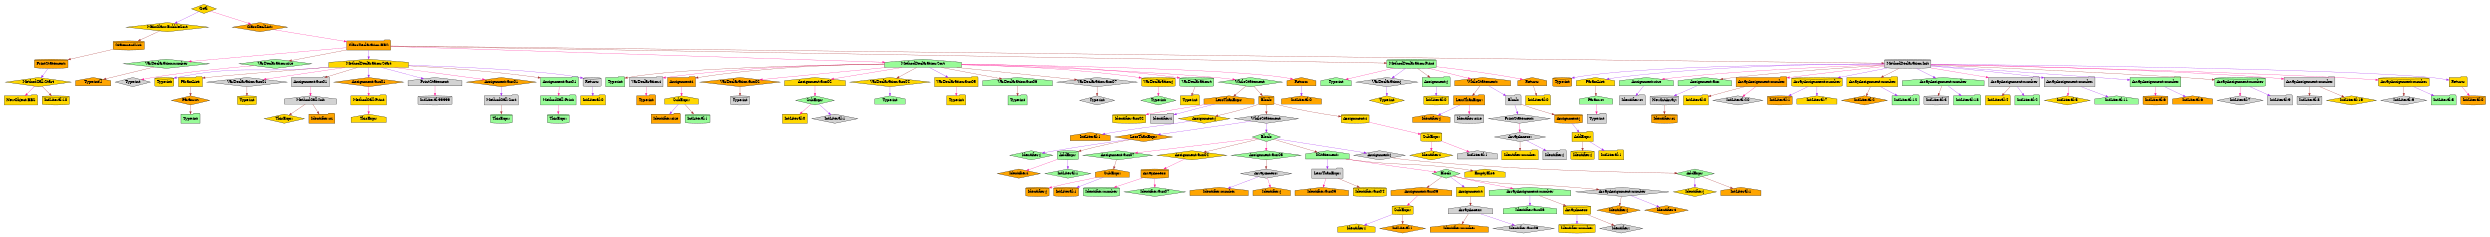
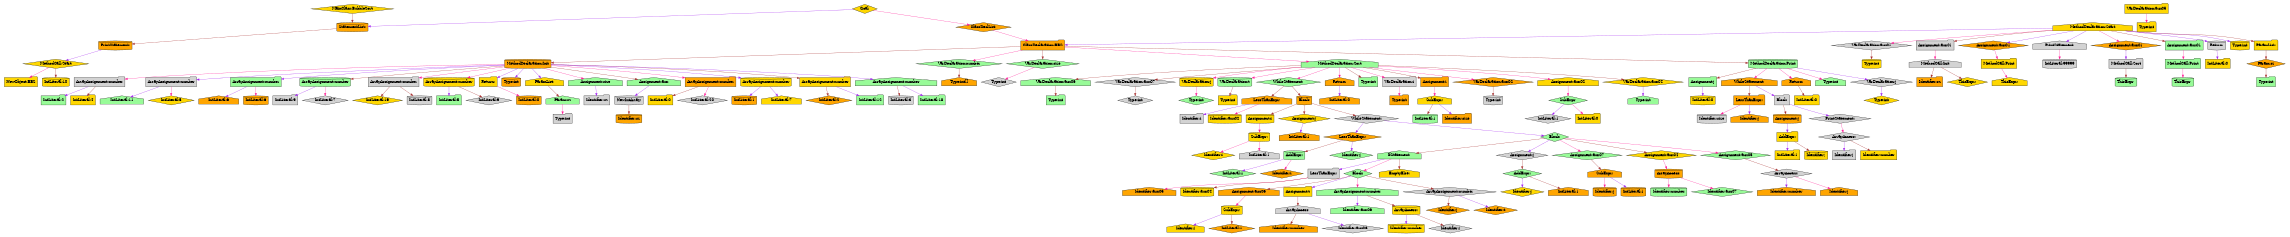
  digraph {
    node [fillcolor=gold shape=diamond style=filled]
    edge [color=brown]
    n1 [label="Goal:"]
    n2 [label="MainClass:BubbleSort"]
    n3 [fillcolor=orange label="ClassDeclList:"]
    n4 [fillcolor=orange label="StatementList:" shape=cylinder]
    n5 [fillcolor=orange label="ClassDeclaration:BBS" shape=folder]
    n6 [fillcolor=orange label="PrintStatement:" shape=cylinder]
    n7 [label="MethodCall:Start"]
    n8 [label="NewObject:BBS" shape=folder]
    n9 [label="IntLiteral:10" shape=cylinder]
    n10 [fillcolor=palegreen label="VarDeclaration:number"]
    n11 [fillcolor=palegreen label="VarDeclaration:size"]
    n12 [label="MethodDeclaration:Start" shape=house]
    n13 [fillcolor=palegreen label="MethodDeclaration:Sort" shape=house]
    n14 [fillcolor=palegreen label="MethodDeclaration:Print" shape=cylinder]
-   n15 [fillcolor=lightgrey label="MethodDeclaration:Init" shape=cylinder]
+   n15 [fillcolor=orange label="MethodDeclaration:Init" shape=cylinder]
    n16 [fillcolor=orange label="Type:int[]" shape=house]
    n17 [fillcolor=lightgrey label="Type:int"]
    n18 [label="Type:int" shape=cylinder]
    n19 [label="ParamList:" shape=folder]
    n20 [fillcolor=lightgrey label="VarDeclaration:aux01"]
    n21 [fillcolor=lightgrey label="Assignment:aux01" shape=folder]
    n22 [fillcolor=orange label="Assignment:aux01"]
    n23 [fillcolor=lightgrey label="PrintStatement:" shape=house]
    n24 [fillcolor=orange label="Assignment:aux01"]
    n25 [fillcolor=palegreen label="Assignment:aux01" shape=folder]
    n26 [fillcolor=lightgrey label="Return:" shape=cylinder]
    n27 [fillcolor=palegreen label="Type:int" shape=folder]
    n28 [fillcolor=lightgrey label="VarDeclaration:i" shape=folder]
    n29 [fillcolor=orange label="Assignment:i" shape=folder]
    n30 [fillcolor=orange label="VarDeclaration:aux02"]
    n31 [label="Assignment:aux02" shape=house]
    n32 [label="VarDeclaration:aux04"]
    n33 [label="VarDeclaration:aux05" shape=folder]
    n34 [fillcolor=palegreen label="VarDeclaration:aux06" shape=house]
    n35 [fillcolor=lightgrey label="VarDeclaration:aux07"]
    n36 [label="VarDeclaration:j" shape=cylinder]
    n37 [fillcolor=palegreen label="VarDeclaration:t" shape=cylinder]
    n38 [fillcolor=palegreen label="WhileStatement:"]
    n39 [fillcolor=orange label="Return:" shape=house]
    n40 [fillcolor=palegreen label="Type:int" shape=house]
    n41 [fillcolor=lightgrey label="VarDeclaration:j"]
    n42 [fillcolor=palegreen label="Assignment:j" shape=folder]
    n43 [fillcolor=orange label="WhileStatement:" shape=house]
    n44 [fillcolor=orange label="Return:" shape=house]
    n45 [fillcolor=orange label="Type:int" shape=cylinder]
    n46 [label="ParamList:" shape=house]
    n47 [fillcolor=palegreen label="Assignment:size" shape=house]
    n48 [fillcolor=palegreen label="Assignment:aux" shape=house]
    n49 [fillcolor=orange label="ArrayAssignment:number" shape=folder]
    n50 [label="ArrayAssignment:number" shape=cylinder]
    n51 [label="ArrayAssignment:number" shape=folder]
    n52 [fillcolor=palegreen label="ArrayAssignment:number" shape=house]
    n53 [fillcolor=lightgrey label="ArrayAssignment:number" shape=folder]
    n54 [fillcolor=lightgrey label="ArrayAssignment:number" shape=folder]
    n55 [fillcolor=palegreen label="ArrayAssignment:number" shape=folder]
    n56 [fillcolor=palegreen label="ArrayAssignment:number" shape=cylinder]
    n57 [fillcolor=lightgrey label="ArrayAssignment:number" shape=folder]
    n58 [label="ArrayAssignment:number" shape=cylinder]
    n59 [label="Return:" shape=folder]
    n60 [fillcolor=orange label="Param:sz"]
    n61 [label="Type:int" shape=cylinder]
    n62 [fillcolor=lightgrey label="MethodCall:Init" shape=house]
    n63 [label="MethodCall:Print" shape=folder]
    n64 [fillcolor=lightgrey label="IntLiteral:99999" shape=cylinder]
    n65 [fillcolor=lightgrey label="MethodCall:Sort" shape=folder]
    n66 [fillcolor=palegreen label="MethodCall:Print" shape=folder]
    n67 [label="IntLiteral:0" shape=folder]
    n68 [fillcolor=palegreen label="Type:int" shape=folder]
    n69 [label="ThisExpr:"]
    n70 [fillcolor=orange label="Identifier:sz" shape=folder]
    n71 [label="ThisExpr:" shape=house]
    n72 [fillcolor=palegreen label="ThisExpr:" shape=cylinder]
    n73 [fillcolor=palegreen label="ThisExpr:" shape=cylinder]
    n74 [fillcolor=orange label="Type:int" shape=folder]
    n75 [label="SubExpr:" shape=house]
    n76 [fillcolor=lightgrey label="Type:int" shape=cylinder]
    n77 [fillcolor=palegreen label="SubExpr:"]
    n78 [fillcolor=palegreen label="Type:int" shape=house]
    n79 [label="Type:int" shape=folder]
    n80 [fillcolor=palegreen label="Type:int" shape=folder]
    n81 [fillcolor=lightgrey label="Type:int"]
    n82 [fillcolor=palegreen label="Type:int"]
    n83 [label="Type:int" shape=folder]
    n84 [fillcolor=orange label="LessThanExpr:" shape=house]
    n85 [fillcolor=orange label="Block:" shape=cylinder]
    n86 [fillcolor=orange label="IntLiteral:0" shape=house]
    n87 [fillcolor=orange label="Identifier:size" shape=folder]
    n88 [fillcolor=palegreen label="IntLiteral:1" shape=cylinder]
    n89 [label="IntLiteral:0" shape=folder]
    n90 [fillcolor=lightgrey label="IntLiteral:1"]
    n91 [label="Identifier:aux02" shape=cylinder]
    n92 [fillcolor=lightgrey label="Identifier:i" shape=folder]
    n93 [label="Assignment:j"]
    n94 [fillcolor=lightgrey label="WhileStatement:"]
    n95 [label="Assignment:i" shape=cylinder]
    n96 [fillcolor=orange label="IntLiteral:1" shape=house]
    n97 [fillcolor=orange label="LessThanExpr:"]
    n98 [fillcolor=palegreen label="Block:"]
    n99 [label="SubExpr:" shape=cylinder]
    n100 [fillcolor=palegreen label="Identifier:j"]
    n101 [fillcolor=palegreen label="AddExpr:" shape=cylinder]
    n102 [fillcolor=palegreen label="Assignment:aux07"]
    n103 [label="Assignment:aux04"]
    n104 [fillcolor=palegreen label="Assignment:aux05"]
    n105 [fillcolor=palegreen label="IfStatement:" shape=house]
    n106 [fillcolor=lightgrey label="Assignment:j"]
    n107 [fillcolor=orange label="Identifier:i"]
    n108 [fillcolor=palegreen label="IntLiteral:1"]
    n109 [fillcolor=orange label="SubExpr:" shape=house]
    n110 [fillcolor=orange label="ArrayAccess:" shape=cylinder]
    n111 [fillcolor=lightgrey label="ArrayAccess:"]
    n112 [fillcolor=lightgrey label="LessThanExpr:" shape=folder]
    n113 [fillcolor=palegreen label="Block:"]
    n114 [label="EmptyElse:" shape=house]
    n115 [fillcolor=palegreen label="AddExpr:"]
    n116 [fillcolor=orange label="Identifier:j" shape=cylinder]
    n117 [fillcolor=orange label="IntLiteral:1" shape=cylinder]
    n118 [fillcolor=palegreen label="Identifier:number" shape=cylinder]
    n119 [fillcolor=palegreen label="Identifier:aux07"]
    n120 [fillcolor=orange label="Identifier:number" shape=house]
    n121 [fillcolor=orange label="Identifier:j" shape=house]
    n122 [fillcolor=orange label="Identifier:aux05" shape=house]
    n123 [label="Identifier:aux04" shape=cylinder]
    n124 [fillcolor=orange label="Assignment:aux06" shape=house]
    n125 [label="Assignment:t" shape=folder]
    n126 [fillcolor=palegreen label="ArrayAssignment:number" shape=house]
    n127 [fillcolor=lightgrey label="ArrayAssignment:number"]
    n128 [label="SubExpr:" shape=cylinder]
    n129 [fillcolor=lightgrey label="ArrayAccess:" shape=house]
    n130 [fillcolor=palegreen label="Identifier:aux06" shape=house]
    n131 [label="ArrayAccess:" shape=cylinder]
    n132 [fillcolor=orange label="Identifier:j"]
    n133 [fillcolor=orange label="Identifier:t"]
    n134 [label="Identifier:j" shape=house]
    n135 [fillcolor=orange label="IntLiteral:1"]
    n136 [fillcolor=orange label="Identifier:number" shape=house]
    n137 [fillcolor=lightgrey label="Identifier:aux06"]
    n138 [label="Identifier:number" shape=cylinder]
    n139 [fillcolor=lightgrey label="Identifier:j"]
    n140 [label="Identifier:j"]
    n141 [fillcolor=orange label="IntLiteral:1" shape=house]
    n142 [label="Identifier:i"]
    n143 [fillcolor=lightgrey label="IntLiteral:1" shape=house]
    n144 [label="Type:int"]
    n145 [label="IntLiteral:0" shape=cylinder]
    n146 [fillcolor=orange label="LessThanExpr:" shape=folder]
    n147 [fillcolor=lightgrey label="Block:" shape=folder]
    n148 [label="IntLiteral:0" shape=folder]
    n149 [fillcolor=orange label="Identifier:j" shape=house]
    n150 [fillcolor=lightgrey label="Identifier:size" shape=cylinder]
    n151 [fillcolor=lightgrey label="PrintStatement:"]
    n152 [fillcolor=orange label="Assignment:j" shape=cylinder]
    n153 [fillcolor=lightgrey label="ArrayAccess:"]
    n154 [label="AddExpr:" shape=folder]
    n155 [label="Identifier:number" shape=folder]
    n156 [fillcolor=lightgrey label="Identifier:j" shape=folder]
    n157 [label="Identifier:j" shape=cylinder]
    n158 [label="IntLiteral:1" shape=folder]
    n159 [fillcolor=palegreen label="Param:sz" shape=house]
    n160 [fillcolor=lightgrey label="Identifier:sz" shape=folder]
    n161 [fillcolor=lightgrey label="NewIntArray:" shape=cylinder]
    n162 [label="IntLiteral:0" shape=folder]
    n163 [fillcolor=lightgrey label="IntLiteral:20"]
    n164 [fillcolor=orange label="IntLiteral:1" shape=cylinder]
    n165 [label="IntLiteral:7" shape=house]
    n166 [fillcolor=orange label="IntLiteral:2"]
    n167 [fillcolor=palegreen label="IntLiteral:12" shape=folder]
    n168 [fillcolor=lightgrey label="IntLiteral:3" shape=cylinder]
    n169 [fillcolor=palegreen label="IntLiteral:18" shape=folder]
    n170 [label="IntLiteral:4" shape=folder]
    n171 [fillcolor=palegreen label="IntLiteral:2" shape=folder]
    n172 [label="IntLiteral:5"]
    n173 [fillcolor=palegreen label="IntLiteral:11" shape=house]
    n174 [fillcolor=orange label="IntLiteral:6" shape=cylinder]
    n175 [fillcolor=orange label="IntLiteral:6" shape=house]
    n176 [fillcolor=lightgrey label="IntLiteral:7"]
    n177 [fillcolor=lightgrey label="IntLiteral:9" shape=folder]
    n178 [fillcolor=lightgrey label="IntLiteral:8" shape=cylinder]
    n179 [label="IntLiteral:19"]
    n180 [fillcolor=lightgrey label="IntLiteral:9"]
    n181 [fillcolor=palegreen label="IntLiteral:5" shape=folder]
    n182 [fillcolor=orange label="IntLiteral:0" shape=cylinder]
    n183 [fillcolor=lightgrey label="Type:int" shape=folder]
    n184 [fillcolor=orange label="Identifier:sz" shape=cylinder]
-   n1 -> n2 [color=purple]
+   n1 -> n4 [color=purple]
    n1 -> n3 [color=deeppink]
    n2 -> n4
    n3 -> n5 [color=deeppink]
    n4 -> n6
    n5 -> n10 [color=deeppink]
    n5 -> n11
-   n5 -> n12 [color=purple]
+   n12 -> n5 [color=purple]
    n5 -> n13 [color=deeppink]
    n5 -> n14
    n5 -> n15
    n6 -> n7 [color=purple]
    n7 -> n8 [color=deeppink]
    n7 -> n9
    n10 -> n16
    n11 -> n17 [color=deeppink]
    n12 -> n18 [color=purple]
    n12 -> n19
    n12 -> n20 [color=deeppink]
    n12 -> n21
    n12 -> n22 [color=purple]
    n12 -> n23 [color=purple]
    n12 -> n24 [color=deeppink]
    n12 -> n25
    n12 -> n26 [color=purple]
    n13 -> n27
    n13 -> n28 [color=deeppink]
    n13 -> n29
    n13 -> n30 [color=deeppink]
    n13 -> n31 [color=deeppink]
    n13 -> n32
-   n13 -> n33 [color=purple]
    n13 -> n34
    n13 -> n35
    n13 -> n36 [color=deeppink]
    n13 -> n37 [color=deeppink]
    n13 -> n38 [color=deeppink]
    n13 -> n39 [color=deeppink]
    n14 -> n40 [color=deeppink]
    n14 -> n41 [color=purple]
    n14 -> n42
    n14 -> n43 [color=deeppink]
    n14 -> n44 [color=deeppink]
    n15 -> n45 [color=purple]
    n15 -> n46 [color=purple]
    n15 -> n47 [color=deeppink]
    n15 -> n48
    n15 -> n49 [color=deeppink]
    n15 -> n50 [color=purple]
    n15 -> n51
    n15 -> n52 [color=purple]
    n15 -> n53 [color=deeppink]
    n15 -> n54 [color=purple]
    n15 -> n55 [color=purple]
    n15 -> n56
    n15 -> n57 [color=deeppink]
    n15 -> n58 [color=deeppink]
    n15 -> n59 [color=purple]
    n19 -> n60
    n20 -> n61
    n21 -> n62 [color=deeppink]
    n22 -> n63 [color=deeppink]
    n23 -> n64 [color=deeppink]
    n24 -> n65 [color=purple]
    n25 -> n66 [color=deeppink]
    n26 -> n67 [color=purple]
    n28 -> n74 [color=deeppink]
    n29 -> n75 [color=deeppink]
    n30 -> n76
    n31 -> n77 [color=deeppink]
    n32 -> n78 [color=purple]
    n33 -> n79 [color=deeppink]
    n34 -> n80
    n35 -> n81
    n36 -> n82 [color=deeppink]
    n37 -> n83
    n38 -> n84
    n38 -> n85
    n39 -> n86 [color=purple]
    n41 -> n144 [color=purple]
    n42 -> n145 [color=purple]
    n43 -> n146
    n43 -> n147 [color=purple]
    n44 -> n148
    n46 -> n159
    n47 -> n160 [color=purple]
    n48 -> n161 [color=purple]
    n49 -> n162
    n49 -> n163 [color=deeppink]
    n50 -> n164 [color=purple]
    n50 -> n165 [color=purple]
    n51 -> n166
    n51 -> n167 [color=purple]
    n52 -> n168
    n52 -> n169 [color=purple]
    n53 -> n170
    n53 -> n171 [color=purple]
    n54 -> n172 [color=deeppink]
    n54 -> n173 [color=purple]
    n55 -> n174 [color=deeppink]
    n55 -> n175 [color=purple]
    n56 -> n176 [color=deeppink]
    n56 -> n177 [color=purple]
    n57 -> n178
    n57 -> n179
    n58 -> n180
    n58 -> n181 [color=purple]
    n59 -> n182 [color=deeppink]
    n60 -> n68
    n62 -> n69
    n62 -> n70
    n63 -> n71 [color=deeppink]
    n65 -> n72
    n66 -> n73 [color=deeppink]
    n75 -> n87 [color=purple]
    n75 -> n88
    n77 -> n89 [color=deeppink]
    n77 -> n90 [color=purple]
    n84 -> n91 [color=deeppink]
    n84 -> n92 [color=purple]
    n85 -> n93
    n85 -> n94
    n85 -> n95
    n93 -> n96 [color=purple]
    n94 -> n97 [color=purple]
    n94 -> n98 [color=purple]
    n95 -> n99 [color=deeppink]
    n97 -> n100 [color=purple]
    n97 -> n101
    n98 -> n102 [color=deeppink]
    n98 -> n103
    n98 -> n104 [color=deeppink]
    n98 -> n105
    n98 -> n106 [color=purple]
    n99 -> n142 [color=deeppink]
    n99 -> n143 [color=deeppink]
    n101 -> n107 [color=deeppink]
    n101 -> n108 [color=purple]
    n102 -> n109
    n103 -> n110 [color=deeppink]
    n104 -> n111
    n105 -> n112 [color=purple]
    n105 -> n113 [color=deeppink]
    n105 -> n114
    n106 -> n115
    n109 -> n116 [color=deeppink]
    n109 -> n117 [color=purple]
    n110 -> n118 [color=deeppink]
    n110 -> n119 [color=deeppink]
    n111 -> n120 [color=purple]
    n111 -> n121 [color=deeppink]
    n112 -> n122 [color=deeppink]
    n112 -> n123
    n113 -> n124
    n113 -> n125 [color=purple]
    n113 -> n126 [color=deeppink]
    n113 -> n127
    n115 -> n140 [color=purple]
    n115 -> n141
    n124 -> n128 [color=deeppink]
    n125 -> n129
    n126 -> n130 [color=purple]
    n126 -> n131
    n127 -> n132
    n127 -> n133 [color=purple]
    n128 -> n134 [color=purple]
    n128 -> n135
    n129 -> n136
    n129 -> n137 [color=purple]
    n131 -> n138 [color=purple]
    n131 -> n139
    n146 -> n149 [color=purple]
    n146 -> n150 [color=deeppink]
    n147 -> n151 [color=purple]
    n147 -> n152
    n151 -> n153 [color=deeppink]
    n152 -> n154 [color=purple]
    n153 -> n155
    n153 -> n156 [color=purple]
    n154 -> n157
    n154 -> n158 [color=purple]
    n159 -> n183 [color=deeppink]
    n161 -> n184
  }
